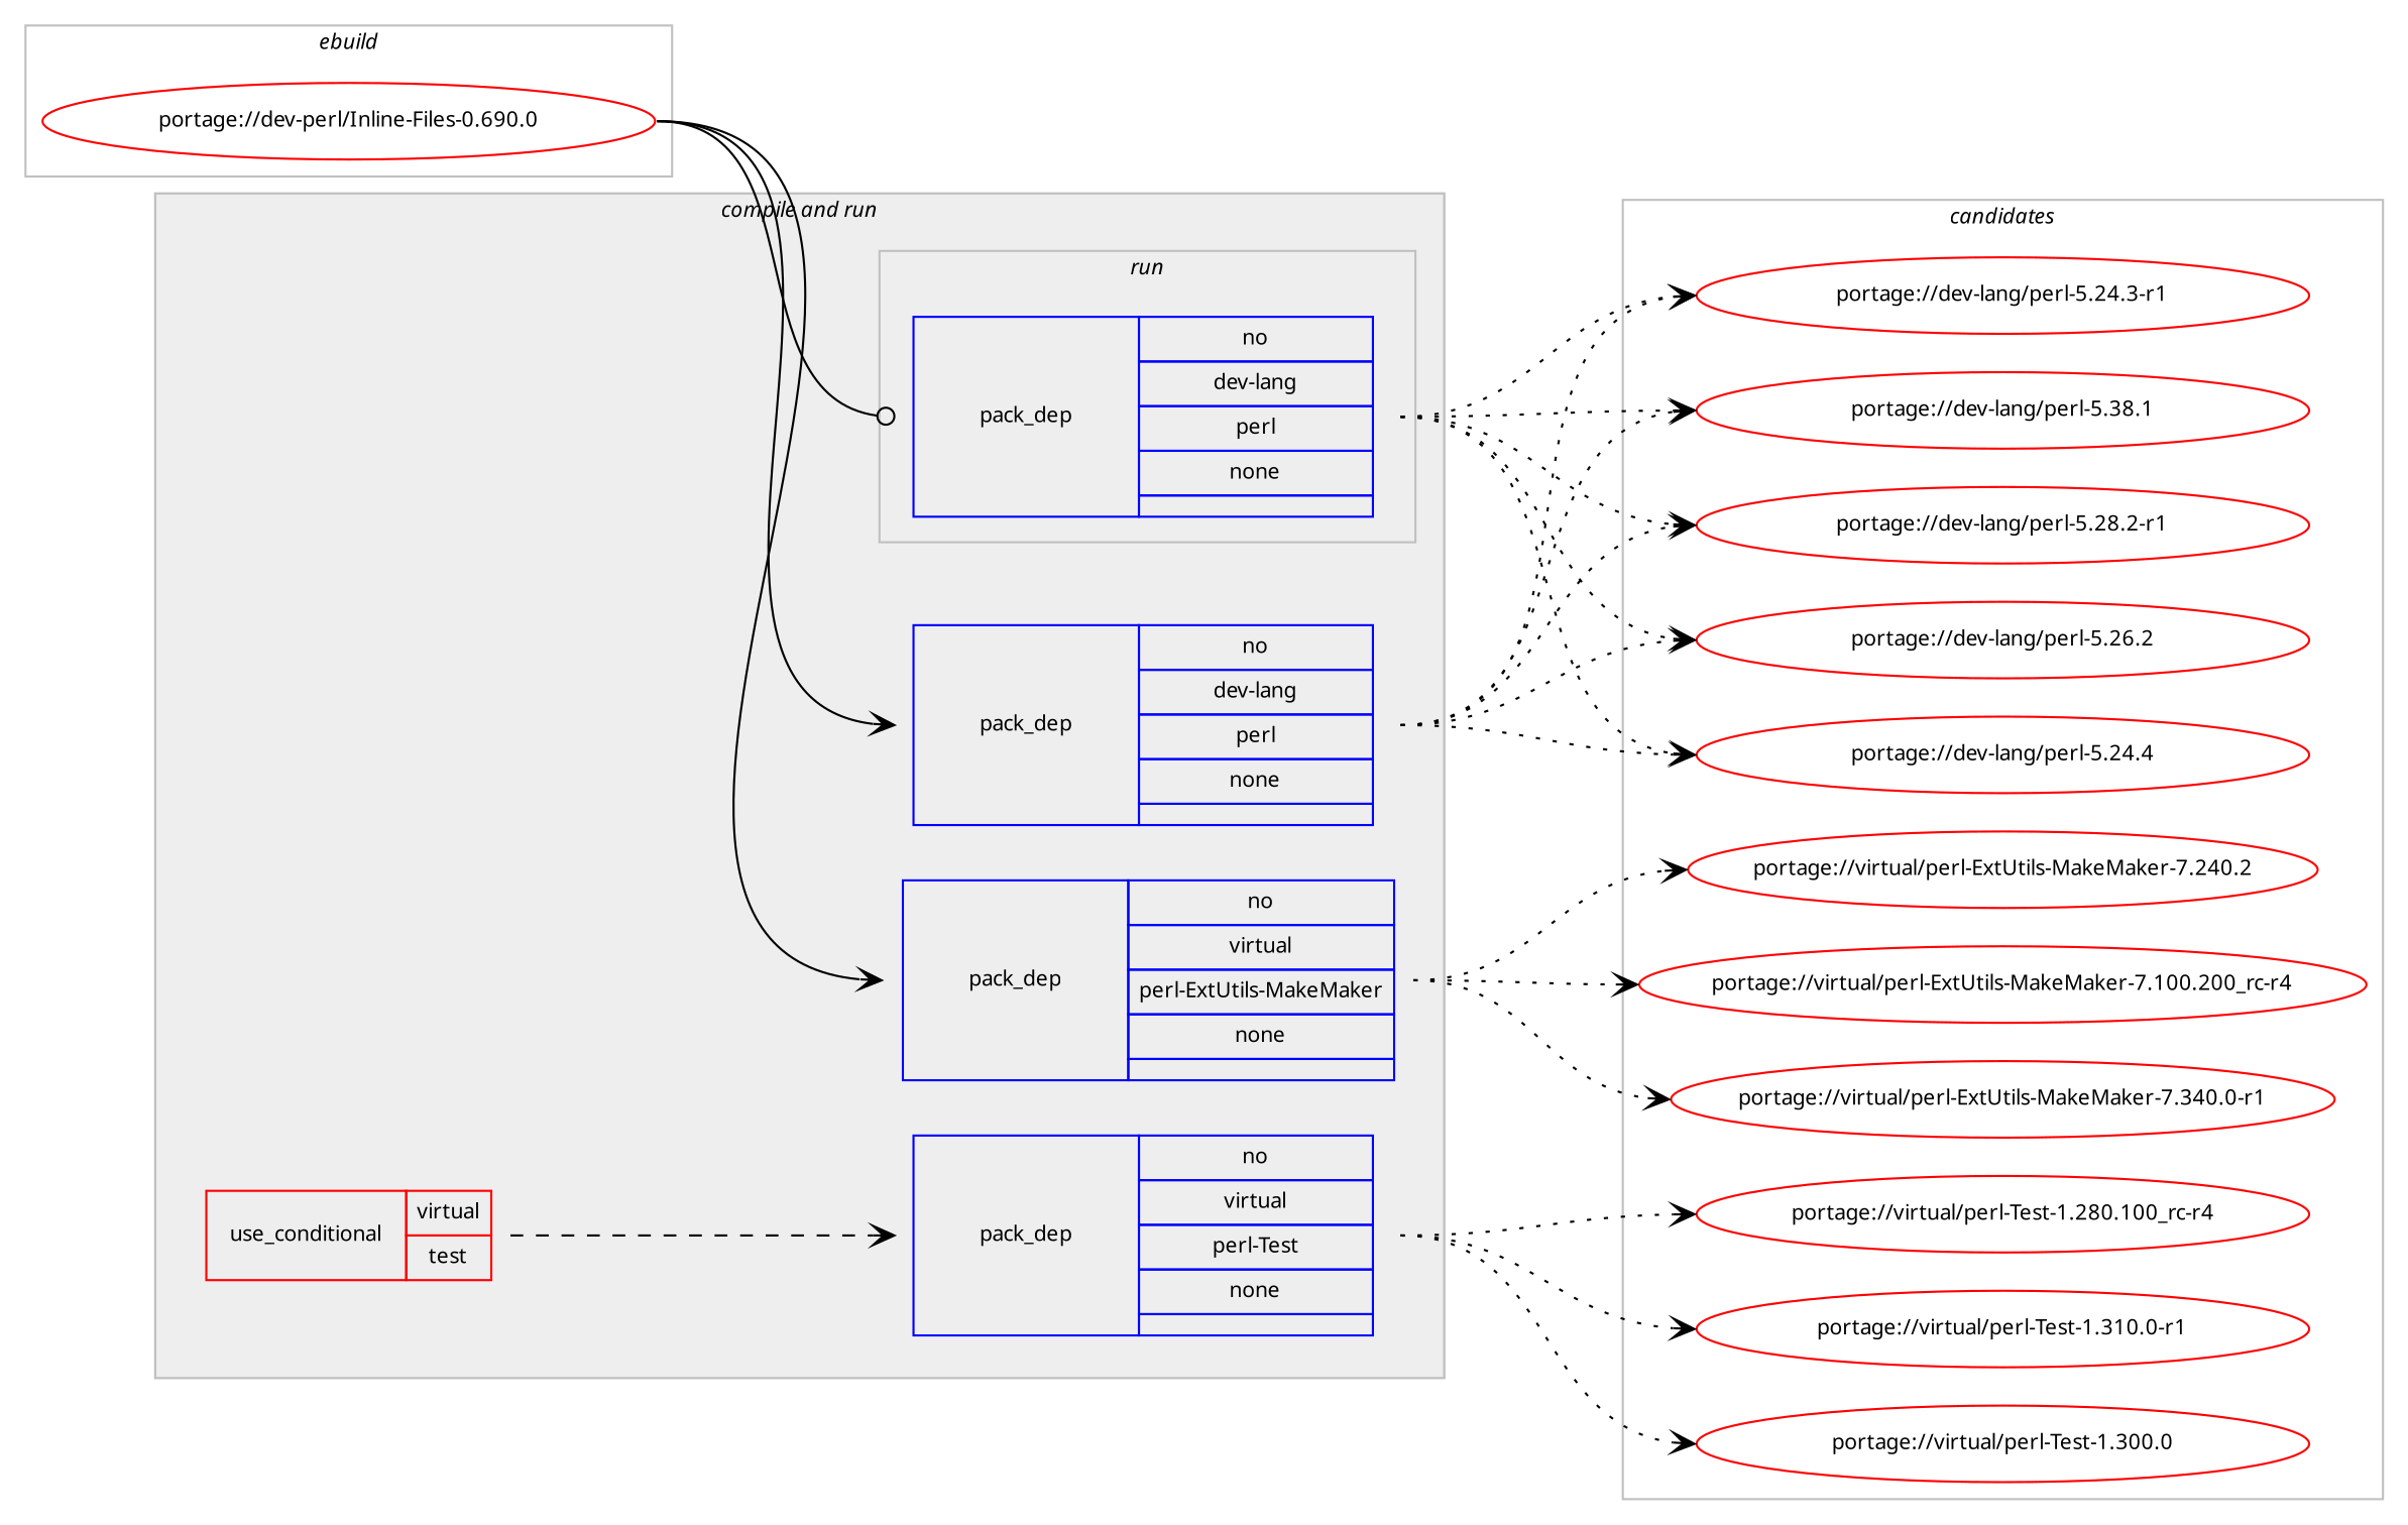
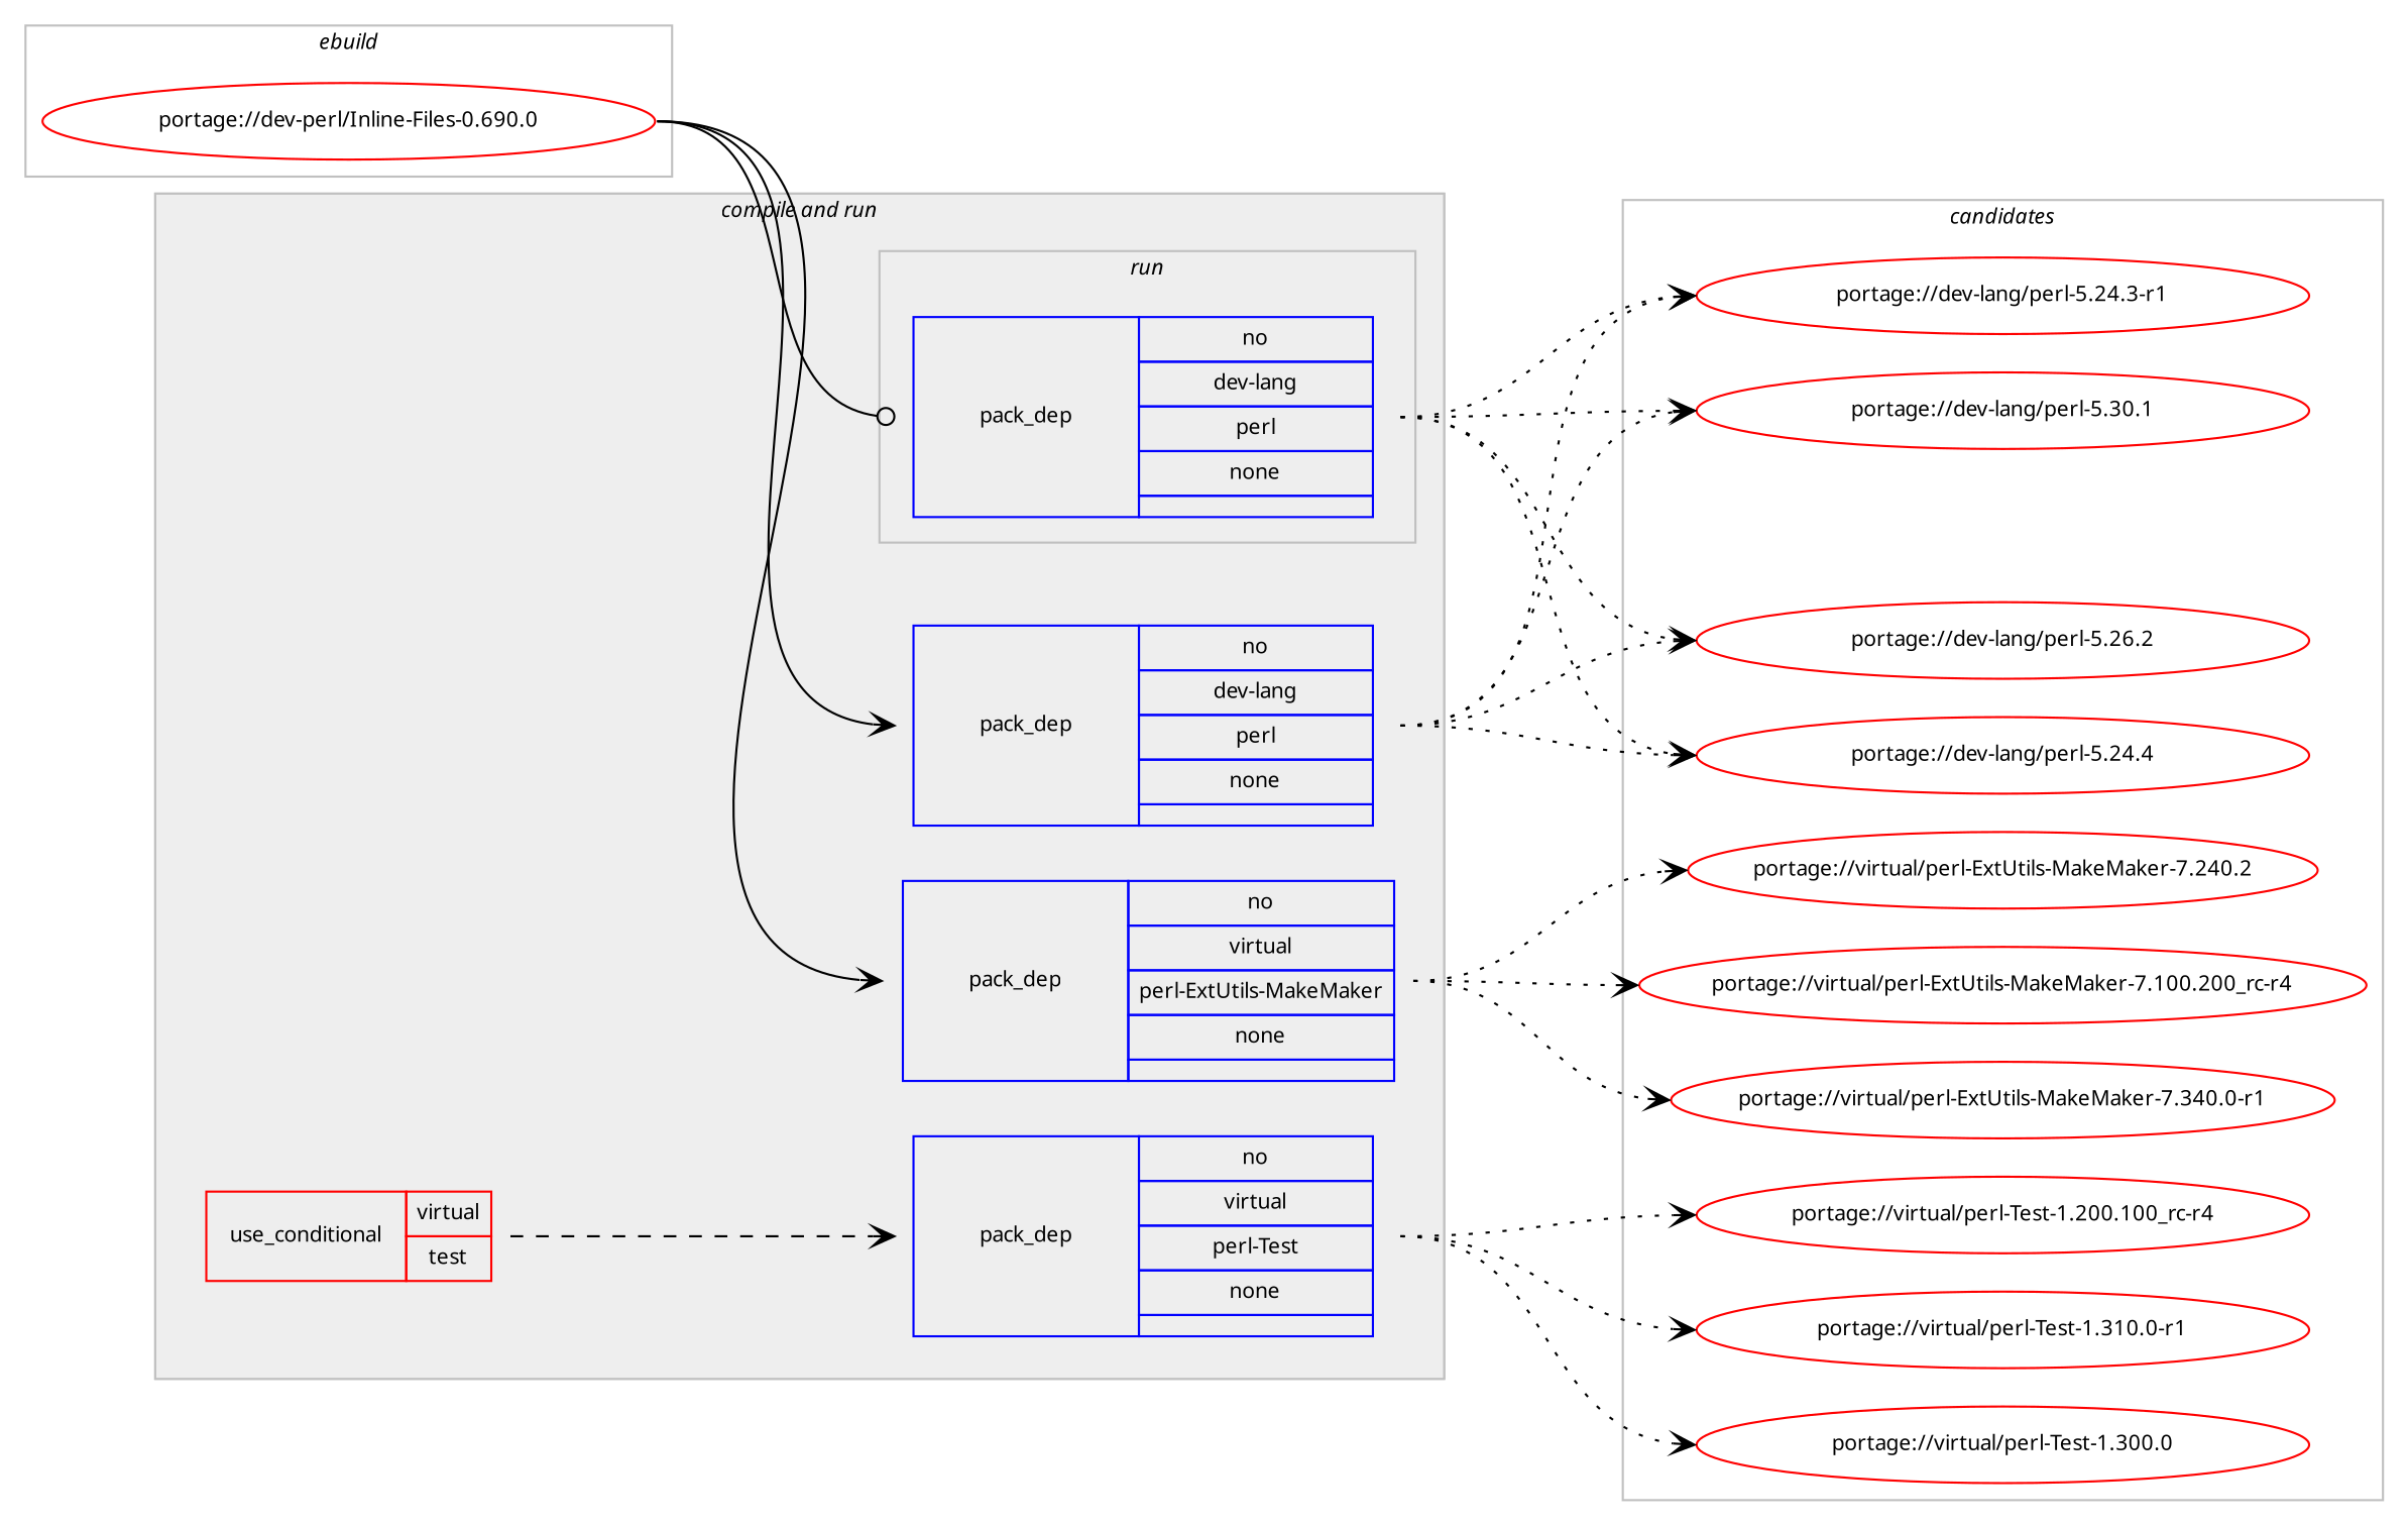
  digraph {
    compound=true
    concentrate=true
    fontname="Noto Sans"
    fontsize=10
    newrank=true
    rankdir=LR
    ranksep=1.5
    node [color=red fontname="Noto Sans" fontsize=10]
    edge [arrowhead=vee fontname="Noto Sans" headport=w style=dotted tailport=e weight=100]
    n1 [label="portage://dev-perl/Inline-Files-0.690.0" width=4]
    n2 [color=blue label=<<TABLE BORDER="0" CELLBORDER="1" CELLSPACING="0" CELLPADDING="4" WIDTH="220"><TR><TD ROWSPAN="6" CELLPADDING="30">pack_dep</TD></TR><TR><TD WIDTH="110">no</TD></TR><TR><TD>virtual</TD></TR><TR><TD>perl-Test</TD></TR><TR><TD>none</TD></TR><TR><TD></TD></TR></TABLE>> shape=none]
    n3 [label=<<TABLE BORDER="0" CELLBORDER="1" CELLSPACING="0" CELLPADDING="4"><TR><TD ROWSPAN="3" CELLPADDING="10">use_conditional</TD></TR><TR><TD>virtual</TD></TR><TR><TD>test</TD></TR></TABLE>> shape=none]
    n4 [color=blue label=<<TABLE BORDER="0" CELLBORDER="1" CELLSPACING="0" CELLPADDING="4" WIDTH="220"><TR><TD ROWSPAN="6" CELLPADDING="30">pack_dep</TD></TR><TR><TD WIDTH="110">no</TD></TR><TR><TD>dev-lang</TD></TR><TR><TD>perl</TD></TR><TR><TD>none</TD></TR><TR><TD></TD></TR></TABLE>> shape=none]
    n5 [color=blue label=<<TABLE BORDER="0" CELLBORDER="1" CELLSPACING="0" CELLPADDING="4" WIDTH="220"><TR><TD ROWSPAN="6" CELLPADDING="30">pack_dep</TD></TR><TR><TD WIDTH="110">no</TD></TR><TR><TD>virtual</TD></TR><TR><TD>perl-ExtUtils-MakeMaker</TD></TR><TR><TD>none</TD></TR><TR><TD></TD></TR></TABLE>> shape=none]
    n6 [color=blue label=<<TABLE BORDER="0" CELLBORDER="1" CELLSPACING="0" CELLPADDING="4" WIDTH="220"><TR><TD ROWSPAN="6" CELLPADDING="30">pack_dep</TD></TR><TR><TD WIDTH="110">no</TD></TR><TR><TD>dev-lang</TD></TR><TR><TD>perl</TD></TR><TR><TD>none</TD></TR><TR><TD></TD></TR></TABLE>> shape=none]
    n7 [label="portage://virtual/perl-Test-1.310.0-r1" width=4]
    n8 [label="portage://virtual/perl-Test-1.300.0" width=4]
-   n9 [label="portage://virtual/perl-Test-1.280.100_rc-r4" width=4]
-   n10 [label="portage://dev-lang/perl-5.38.1" width=4]
-   n11 [label="portage://dev-lang/perl-5.28.2-r1" width=4]
+   n9 [label="portage://virtual/perl-Test-1.200.100_rc-r4" width=4]
+   n10 [label="portage://dev-lang/perl-5.30.1" width=4]
    n12 [label="portage://dev-lang/perl-5.26.2" width=4]
    n13 [label="portage://dev-lang/perl-5.24.4" width=4]
    n14 [label="portage://dev-lang/perl-5.24.3-r1" width=4]
    n15 [label="portage://virtual/perl-ExtUtils-MakeMaker-7.340.0-r1" width=4]
    n16 [label="portage://virtual/perl-ExtUtils-MakeMaker-7.240.2" width=4]
    n17 [label="portage://virtual/perl-ExtUtils-MakeMaker-7.100.200_rc-r4" width=4]
    subgraph cluster_1 {
      color=gray
      label=<<i>ebuild</i>>
      n1
    }
    subgraph cluster_2 {
      color=gray
      label=<<i>dependencies</i>>
      subgraph cluster_3 {
        color=gray
        fillcolor="#eeeeee"
        label=<<i>compile</i>>
        style=filled
        subgraph sub_4 {
          color=gray
          fillcolor="#eeeeee"
          label=<<i>compile</i>>
          style=filled
          n3
          subgraph sub_5 {
            color=gray
            fillcolor="#eeeeee"
            label=<<i>compile</i>>
            style=filled
            n2
          }
        }
        subgraph sub_6 {
          color=gray
          fillcolor="#eeeeee"
          label=<<i>compile</i>>
          style=filled
          n4
        }
        subgraph sub_7 {
          color=gray
          fillcolor="#eeeeee"
          label=<<i>compile</i>>
          style=filled
          n5
        }
      }
      subgraph cluster_8 {
        color=gray
        fillcolor="#eeeeee"
        label=<<i>compile and run</i>>
        style=filled
      }
      subgraph cluster_9 {
        color=gray
        fillcolor="#eeeeee"
        label=<<i>run</i>>
        style=filled
        subgraph sub_10 {
          color=gray
          fillcolor="#eeeeee"
          label=<<i>run</i>>
          style=filled
          n6
        }
      }
    }
    subgraph cluster_11 {
      color=gray
      label=<<i>candidates</i>>
      rank=same
      subgraph sub_12 {
        color=black
        label=<<i>candidates</i>>
        nodesep=1
        rank=same
        n7
        n8
        n9
      }
      subgraph sub_13 {
        color=black
        label=<<i>candidates</i>>
        nodesep=1
        rank=same
        n10
-       n11
        n12
        n13
        n14
      }
      subgraph sub_14 {
        color=black
        label=<<i>candidates</i>>
        nodesep=1
        rank=same
        n15
        n16
        n17
      }
      subgraph sub_15 {
        color=black
        label=<<i>candidates</i>>
        nodesep=1
        rank=same
        n10
-       n11
        n12
        n13
        n14
      }
    }
    n1 -> n4 [style=solid weight=20]
    n1 -> n5 [style=solid weight=20]
    n1 -> n6 [arrowhead=odot style=solid weight=20]
    n2 -> n7
    n2 -> n8
    n2 -> n9
    n3 -> n2 [style=dashed weight=20]
    n4 -> n10
-   n4 -> n11
    n4 -> n12
    n4 -> n13
    n4 -> n14
    n5 -> n15
    n5 -> n16
    n5 -> n17
    n6 -> n10
-   n6 -> n11
    n6 -> n12
    n6 -> n13
    n6 -> n14
  }
